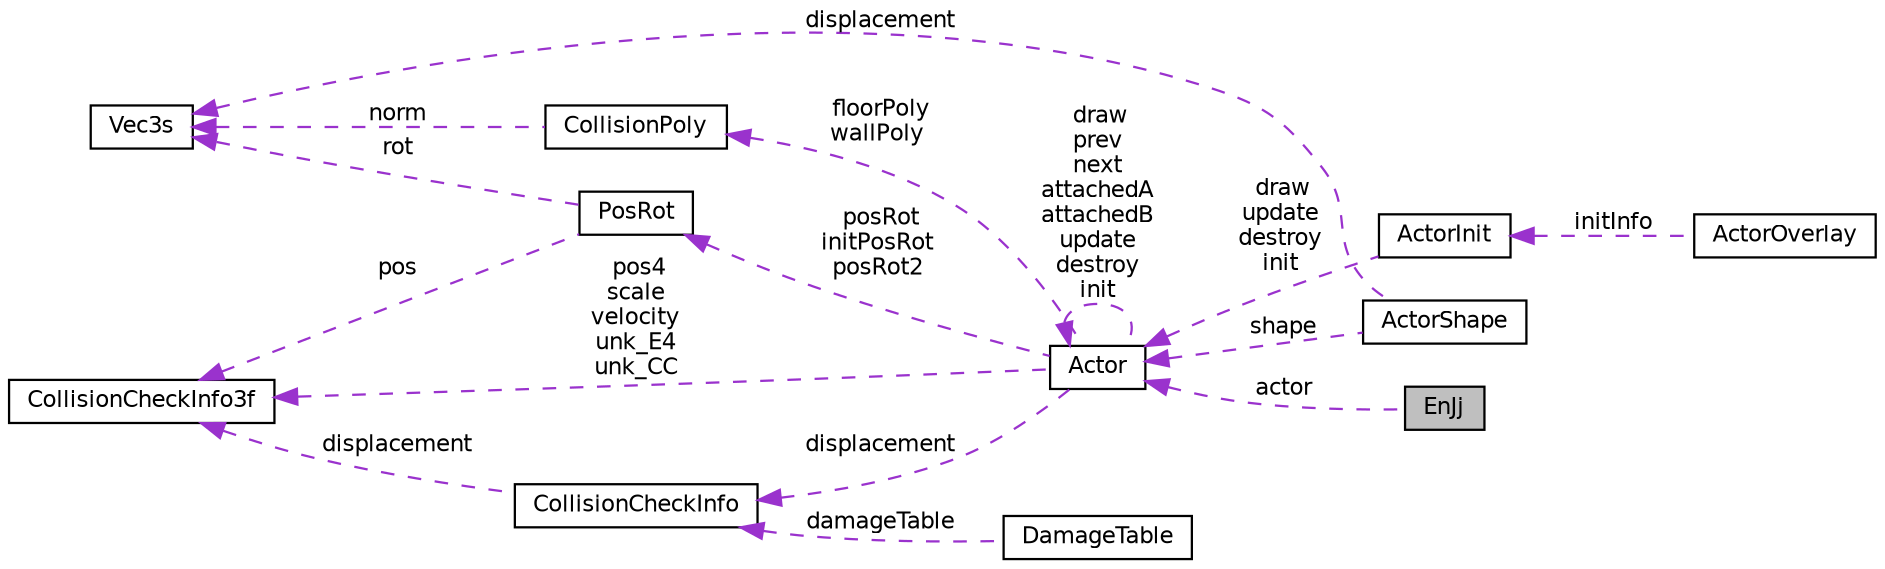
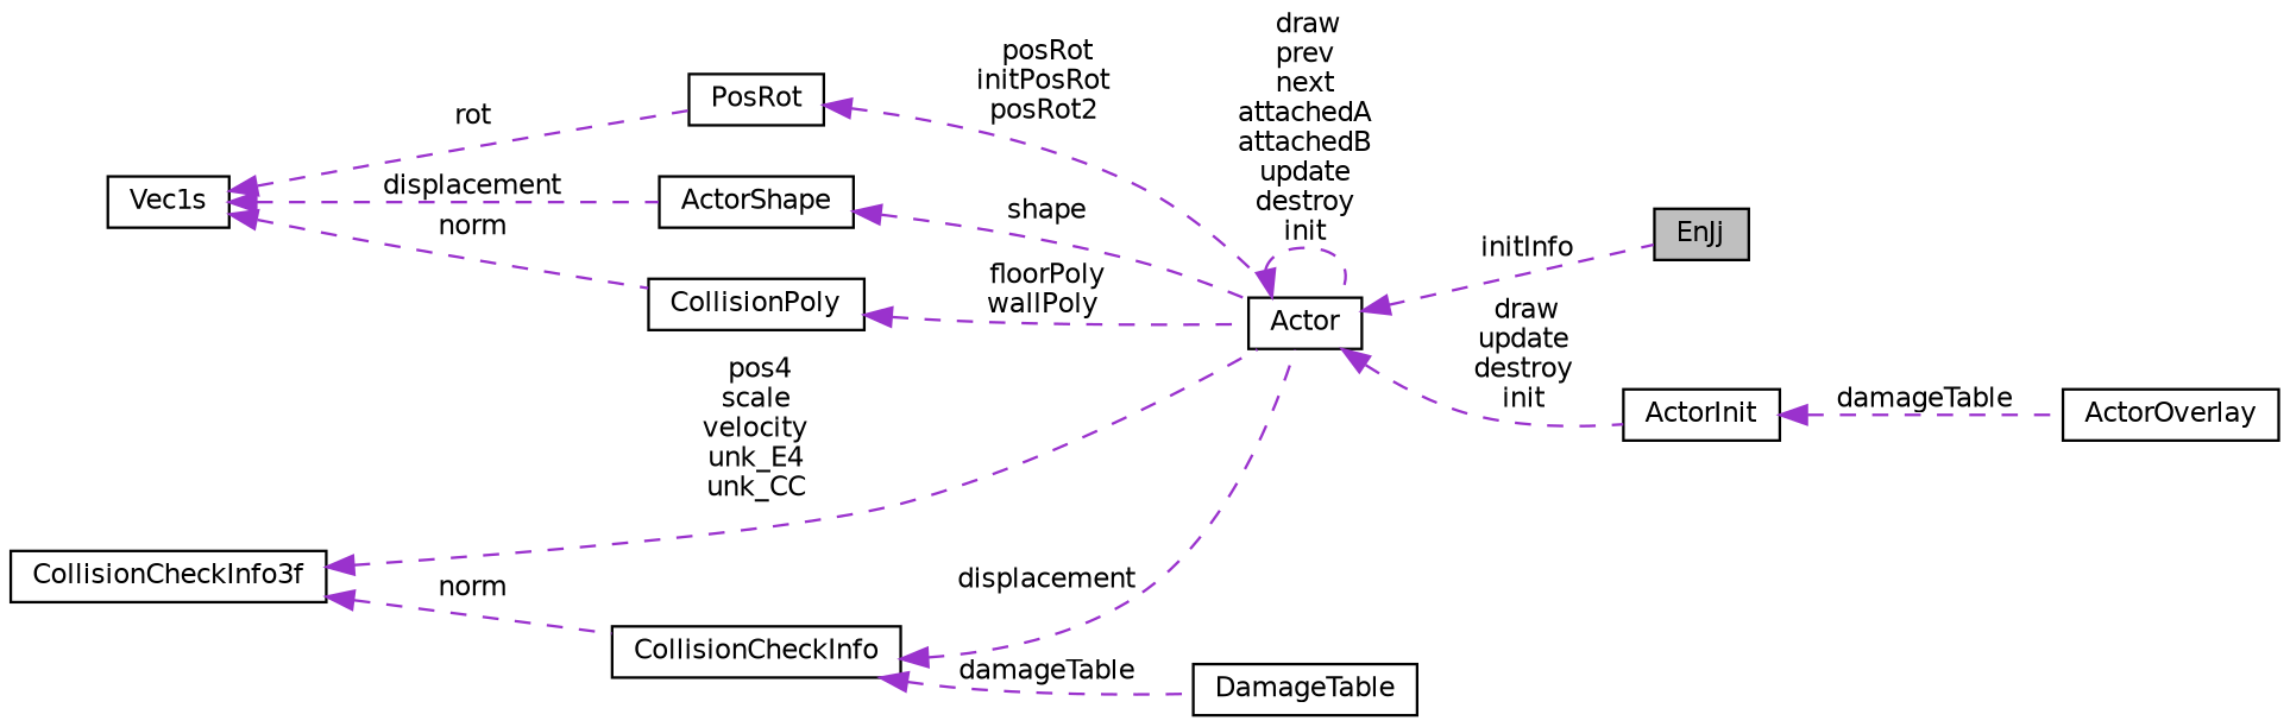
  digraph {
    rankdir=LR
    node [color=black fillcolor=white fontname=Helvetica fontsize=10 shape=record style=filled]
    edge [color=darkorchid3 dir=back fontname=Helvetica fontsize=10 labelfontname=Helvetica labelfontsize=10 style=dashed]
    n1 [fillcolor=grey75 fontcolor=black height=0.2 label=EnJj width=0.4]
    n2 [height=0.2 label=Actor width=0.4]
    n3 [height=0.2 label=ActorInit width=0.4]
    n4 [height=0.2 label=ActorOverlay width=0.4]
    n5 [height=0.2 label=PosRot width=0.4]
-   n6 [height=0.2 label=Vec3s width=0.4]
+   n6 [height=0.2 label=Vec1s width=0.4]
    n7 [height=0.2 label=ActorShape width=0.4]
    n8 [height=0.2 label=CollisionPoly width=0.4]
    n9 [height=0.2 label=CollisionCheckInfo3f width=0.4]
    n10 [height=0.2 label=CollisionCheckInfo width=0.4]
    n11 [height=0.2 label=DamageTable width=0.4]
-   n2 -> n1 [label=" actor"]
+   n2 -> n1 [label=" initInfo"]
    n2 -> n2 [label=" draw\nprev\nnext\nattachedA\nattachedB\nupdate\ndestroy\ninit"]
    n2 -> n3 [label=" draw\nupdate\ndestroy\ninit"]
-   n3 -> n4 [label=" initInfo"]
+   n3 -> n4 [label=" damageTable"]
    n5 -> n2 [label=" posRot\ninitPosRot\nposRot2"]
    n6 -> n5 [label=" rot"]
    n6 -> n7 [label=" displacement"]
    n6 -> n8 [label=" norm"]
-   n2 -> n7 [label=" shape"]
+   n7 -> n2 [label=" shape"]
    n8 -> n2 [label=" floorPoly\nwallPoly"]
    n9 -> n2 [label=" pos4\nscale\nvelocity\nunk_E4\nunk_CC"]
-   n9 -> n5 [label=" pos"]
-   n9 -> n10 [label=" displacement"]
+   n9 -> n10 [label=" norm"]
    n10 -> n2 [label=" displacement"]
    n10 -> n11 [label=" damageTable"]
  }
